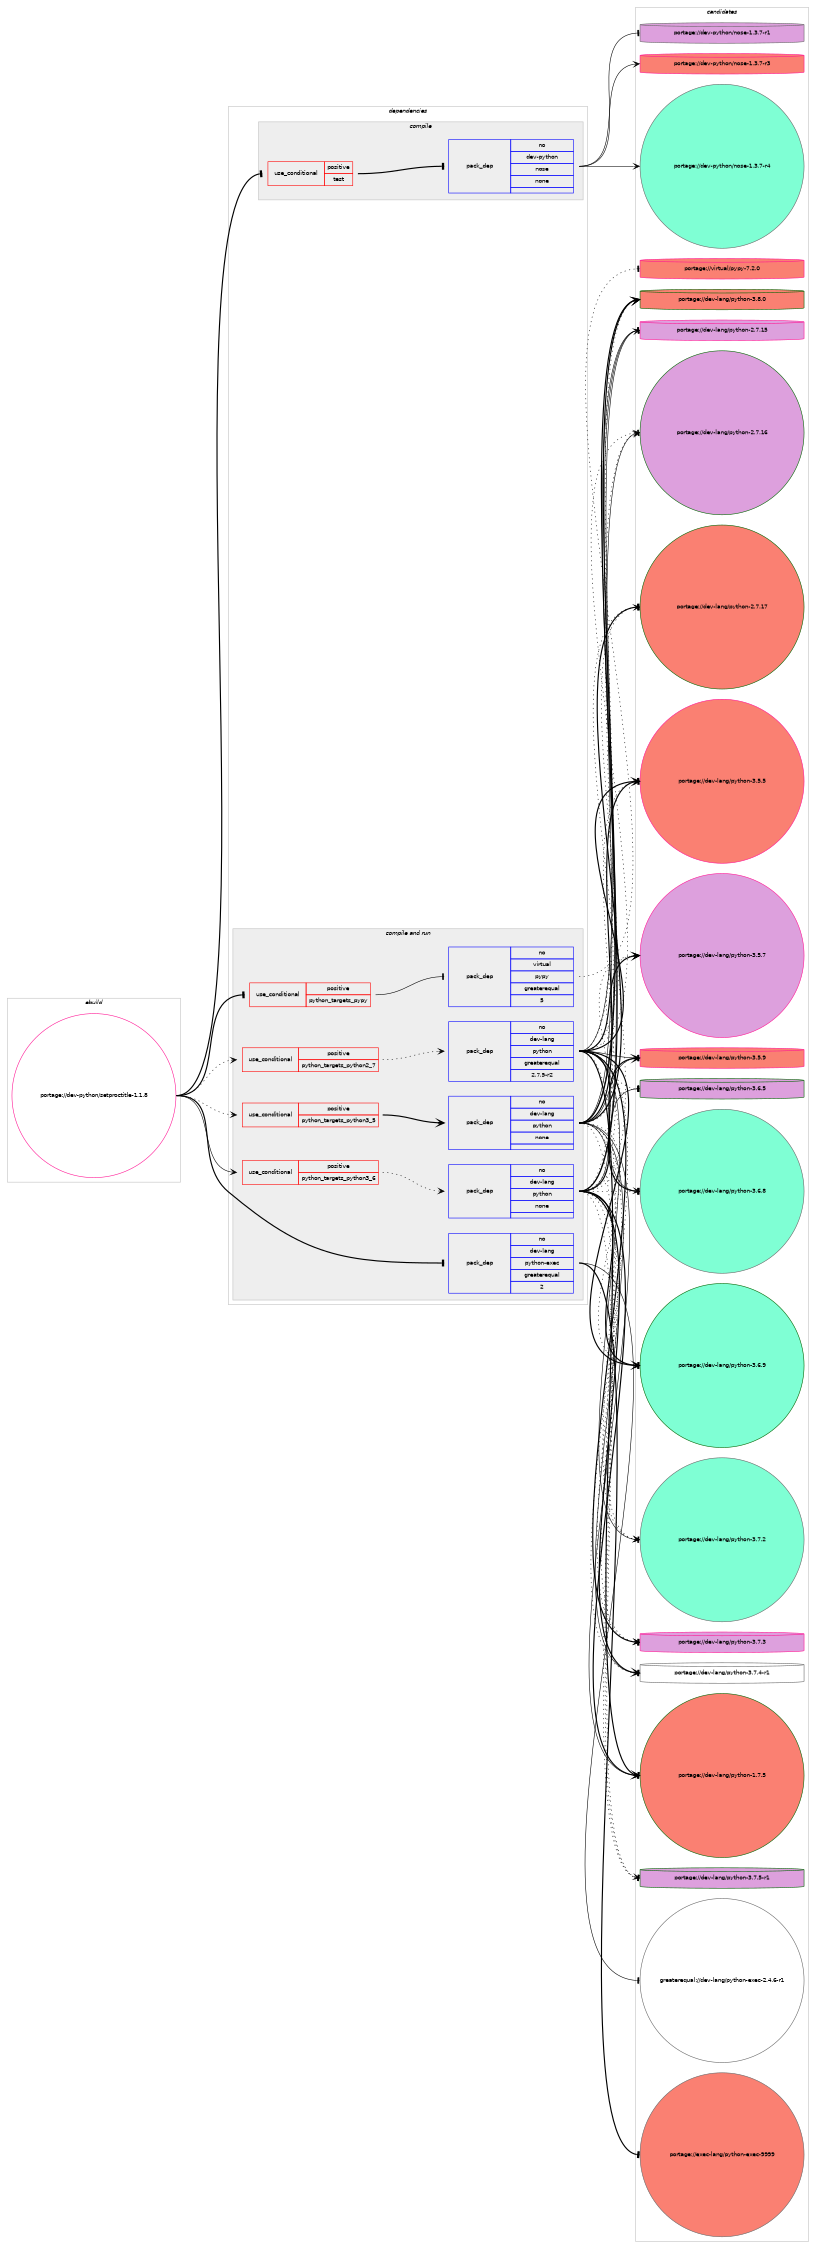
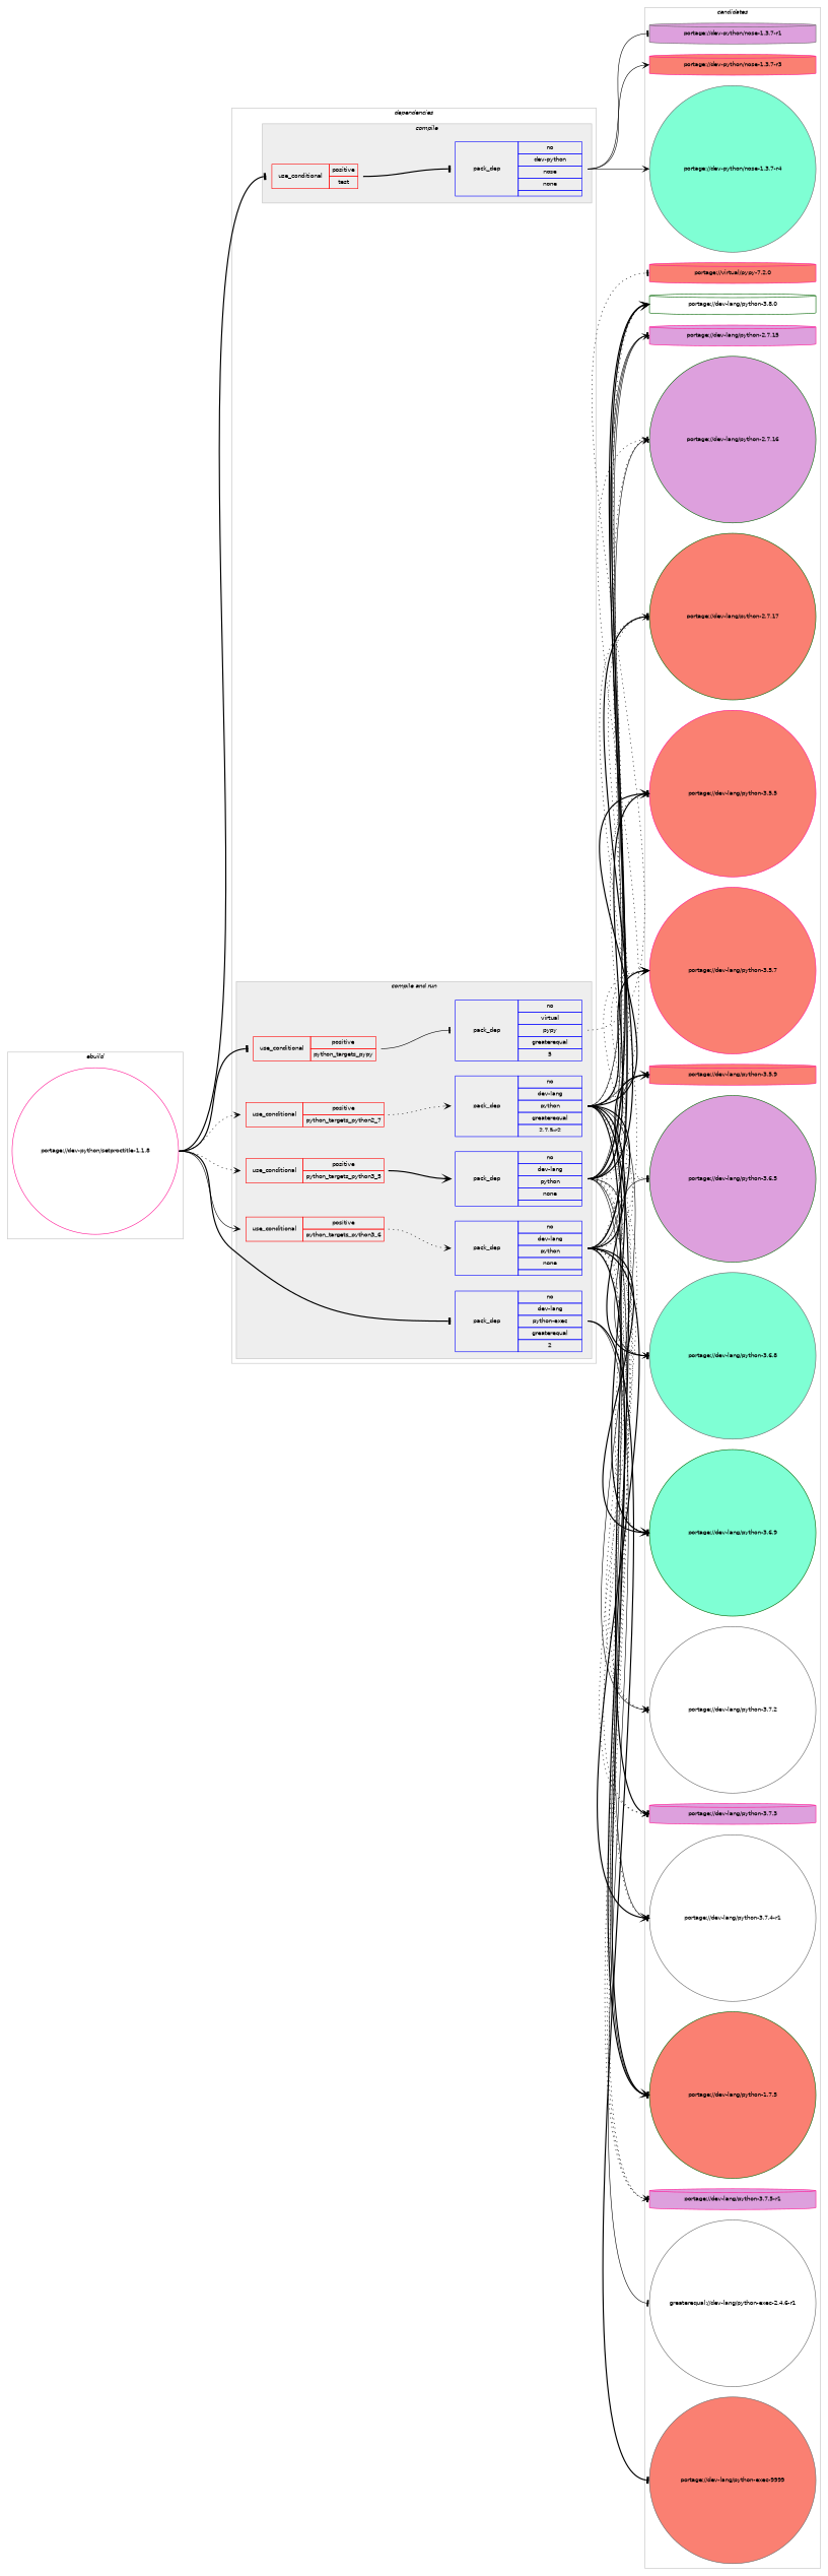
  digraph {
    compound=true
    concentrate=true
    fontname=Helvetica
    fontsize=10
    newrank=true
    rankdir=LR
    ranksep=1.5
    node [color=deeppink fontname=Helvetica fontsize=10 shape=circle style=filled]
    edge [arrowhead=vee headport=w style=dotted tailport=e weight=100]
    n1 [fillcolor=white label="portage://dev-python/setproctitle-1.1.8" width=4]
    n2 [color=blue label=<<TABLE BORDER="0" CELLBORDER="1" CELLSPACING="0" CELLPADDING="4" WIDTH="220"><TR><TD ROWSPAN="6" CELLPADDING="30">pack_dep</TD></TR><TR><TD WIDTH="110">no</TD></TR><TR><TD>dev-python</TD></TR><TR><TD>nose</TD></TR><TR><TD>none</TD></TR><TR><TD></TD></TR></TABLE>> shape=none style=""]
    n3 [color=red label=<<TABLE BORDER="0" CELLBORDER="1" CELLSPACING="0" CELLPADDING="4"><TR><TD ROWSPAN="3" CELLPADDING="10">use_conditional</TD></TR><TR><TD>positive</TD></TR><TR><TD>test</TD></TR></TABLE>> shape=none style=""]
    n4 [color=blue label=<<TABLE BORDER="0" CELLBORDER="1" CELLSPACING="0" CELLPADDING="4" WIDTH="220"><TR><TD ROWSPAN="6" CELLPADDING="30">pack_dep</TD></TR><TR><TD WIDTH="110">no</TD></TR><TR><TD>virtual</TD></TR><TR><TD>pypy</TD></TR><TR><TD>greaterequal</TD></TR><TR><TD>5</TD></TR></TABLE>> shape=none style=""]
    n5 [color=red label=<<TABLE BORDER="0" CELLBORDER="1" CELLSPACING="0" CELLPADDING="4"><TR><TD ROWSPAN="3" CELLPADDING="10">use_conditional</TD></TR><TR><TD>positive</TD></TR><TR><TD>python_targets_pypy</TD></TR></TABLE>> shape=none style=""]
    n6 [color=blue label=<<TABLE BORDER="0" CELLBORDER="1" CELLSPACING="0" CELLPADDING="4" WIDTH="220"><TR><TD ROWSPAN="6" CELLPADDING="30">pack_dep</TD></TR><TR><TD WIDTH="110">no</TD></TR><TR><TD>dev-lang</TD></TR><TR><TD>python</TD></TR><TR><TD>greaterequal</TD></TR><TR><TD>2.7.5-r2</TD></TR></TABLE>> shape=none style=""]
    n7 [color=red label=<<TABLE BORDER="0" CELLBORDER="1" CELLSPACING="0" CELLPADDING="4"><TR><TD ROWSPAN="3" CELLPADDING="10">use_conditional</TD></TR><TR><TD>positive</TD></TR><TR><TD>python_targets_python2_7</TD></TR></TABLE>> shape=none style=""]
    n8 [color=blue label=<<TABLE BORDER="0" CELLBORDER="1" CELLSPACING="0" CELLPADDING="4" WIDTH="220"><TR><TD ROWSPAN="6" CELLPADDING="30">pack_dep</TD></TR><TR><TD WIDTH="110">no</TD></TR><TR><TD>dev-lang</TD></TR><TR><TD>python</TD></TR><TR><TD>none</TD></TR><TR><TD></TD></TR></TABLE>> shape=none style=""]
    n9 [color=red label=<<TABLE BORDER="0" CELLBORDER="1" CELLSPACING="0" CELLPADDING="4"><TR><TD ROWSPAN="3" CELLPADDING="10">use_conditional</TD></TR><TR><TD>positive</TD></TR><TR><TD>python_targets_python3_5</TD></TR></TABLE>> shape=none style=""]
    n10 [color=blue label=<<TABLE BORDER="0" CELLBORDER="1" CELLSPACING="0" CELLPADDING="4" WIDTH="220"><TR><TD ROWSPAN="6" CELLPADDING="30">pack_dep</TD></TR><TR><TD WIDTH="110">no</TD></TR><TR><TD>dev-lang</TD></TR><TR><TD>python</TD></TR><TR><TD>none</TD></TR><TR><TD></TD></TR></TABLE>> shape=none style=""]
    n11 [color=red label=<<TABLE BORDER="0" CELLBORDER="1" CELLSPACING="0" CELLPADDING="4"><TR><TD ROWSPAN="3" CELLPADDING="10">use_conditional</TD></TR><TR><TD>positive</TD></TR><TR><TD>python_targets_python3_6</TD></TR></TABLE>> shape=none style=""]
    n12 [color=blue label=<<TABLE BORDER="0" CELLBORDER="1" CELLSPACING="0" CELLPADDING="4" WIDTH="220"><TR><TD ROWSPAN="6" CELLPADDING="30">pack_dep</TD></TR><TR><TD WIDTH="110">no</TD></TR><TR><TD>dev-lang</TD></TR><TR><TD>python-exec</TD></TR><TR><TD>greaterequal</TD></TR><TR><TD>2</TD></TR></TABLE>> shape=none style=""]
    n13 [color=gray40 fillcolor=plum label="portage://dev-python/nose-1.3.7-r1" shape=cylinder width=4]
    n14 [fillcolor=salmon label="portage://dev-python/nose-1.3.7-r3" shape=cylinder width=4]
    n15 [color=gray40 fillcolor=aquamarine label="portage://dev-python/nose-1.3.7-r4" width=4]
    n16 [fillcolor=salmon label="portage://virtual/pypy-7.2.0" shape=cylinder width=4]
    n17 [fillcolor=plum label="portage://dev-lang/python-2.7.15" shape=cylinder width=4]
    n18 [color=darkgreen fillcolor=plum label="portage://dev-lang/python-2.7.16" width=4]
    n19 [color=darkgreen fillcolor=salmon label="portage://dev-lang/python-2.7.17" width=4]
    n20 [fillcolor=salmon label="portage://dev-lang/python-3.5.5" width=4]
-   n21 [fillcolor=plum label="portage://dev-lang/python-3.5.7" width=4]
+   n21 [fillcolor=salmon label="portage://dev-lang/python-3.5.7" width=4]
    n22 [fillcolor=salmon label="portage://dev-lang/python-3.5.9" shape=cylinder width=4]
-   n23 [color=darkgreen fillcolor=plum label="portage://dev-lang/python-3.6.5" shape=cylinder width=4]
+   n23 [color=darkgreen fillcolor=plum label="portage://dev-lang/python-3.6.5" width=4]
    n24 [color=gray40 fillcolor=aquamarine label="portage://dev-lang/python-3.6.8" width=4]
    n25 [color=darkgreen fillcolor=aquamarine label="portage://dev-lang/python-3.6.9" width=4]
-   n26 [color=gray40 fillcolor=aquamarine label="portage://dev-lang/python-3.7.2" width=4]
+   n26 [color=gray40 fillcolor=white label="portage://dev-lang/python-3.7.2" width=4]
    n27 [fillcolor=plum label="portage://dev-lang/python-3.7.3" shape=cylinder width=4]
-   n28 [color=gray40 fillcolor=white label="portage://dev-lang/python-3.7.4-r1" shape=cylinder width=4]
+   n28 [color=gray40 fillcolor=white label="portage://dev-lang/python-3.7.4-r1" width=4]
    n29 [color=darkgreen fillcolor=salmon label="portage://dev-lang/python-1.7.5" width=4]
-   n30 [color=darkgreen fillcolor=plum label="portage://dev-lang/python-3.7.5-r1" shape=cylinder width=4]
-   n31 [color=darkgreen fillcolor=salmon label="portage://dev-lang/python-3.8.0" shape=cylinder width=4]
+   n30 [fillcolor=plum label="portage://dev-lang/python-3.7.5-r1" shape=cylinder width=4]
+   n31 [color=darkgreen fillcolor=white label="portage://dev-lang/python-3.8.0" shape=cylinder width=4]
    n32 [color=gray40 fillcolor=white label="greaterequal://dev-lang/python-exec-2.4.6-r1" width=4]
-   n33 [color=gray40 fillcolor=salmon label="portage://exec-lang/python-exec-9999" width=4]
+   n33 [color=gray40 fillcolor=salmon label="portage://dev-lang/python-exec-9999" width=4]
    subgraph cluster_1 {
      color=gray
      label=<<i>dependencies</i>>
      subgraph cluster_2 {
        color=gray
        fillcolor="#eeeeee"
        label=<<i>compile</i>>
        style=filled
        subgraph sub_3 {
          color=gray
          fillcolor="#eeeeee"
          label=<<i>compile</i>>
          style=filled
          n3
          subgraph sub_4 {
            color=gray
            fillcolor="#eeeeee"
            label=<<i>compile</i>>
            style=filled
            n2
          }
        }
      }
      subgraph cluster_5 {
        color=gray
        fillcolor="#eeeeee"
        label=<<i>compile and run</i>>
        style=filled
        subgraph sub_6 {
          color=gray
          fillcolor="#eeeeee"
          label=<<i>compile and run</i>>
          style=filled
          n5
          subgraph sub_7 {
            color=gray
            fillcolor="#eeeeee"
            label=<<i>compile and run</i>>
            style=filled
            n4
          }
        }
        subgraph sub_8 {
          color=gray
          fillcolor="#eeeeee"
          label=<<i>compile and run</i>>
          style=filled
          n7
          subgraph sub_9 {
            color=gray
            fillcolor="#eeeeee"
            label=<<i>compile and run</i>>
            style=filled
            n6
          }
        }
        subgraph sub_10 {
          color=gray
          fillcolor="#eeeeee"
          label=<<i>compile and run</i>>
          style=filled
          n9
          subgraph sub_11 {
            color=gray
            fillcolor="#eeeeee"
            label=<<i>compile and run</i>>
            style=filled
            n8
          }
        }
        subgraph sub_12 {
          color=gray
          fillcolor="#eeeeee"
          label=<<i>compile and run</i>>
          style=filled
          n11
          subgraph sub_13 {
            color=gray
            fillcolor="#eeeeee"
            label=<<i>compile and run</i>>
            style=filled
            n10
          }
        }
        subgraph sub_14 {
          color=gray
          fillcolor="#eeeeee"
          label=<<i>compile and run</i>>
          style=filled
          n12
        }
      }
      subgraph cluster_15 {
        color=gray
        fillcolor="#eeeeee"
        label=<<i>run</i>>
        style=filled
      }
    }
    subgraph cluster_16 {
      color=gray
      label=<<i>ebuild</i>>
      rank=same
      n1
    }
    subgraph cluster_17 {
      color=gray
      label=<<i>candidates</i>>
      rank=same
      subgraph sub_18 {
        color=black
        label=<<i>candidates</i>>
        nodesep=1
        rank=same
        n13
        n14
        n15
      }
      subgraph sub_19 {
        color=black
        label=<<i>candidates</i>>
        nodesep=1
        rank=same
        n16
      }
      subgraph sub_20 {
        color=black
        label=<<i>candidates</i>>
        nodesep=1
        rank=same
        n17
        n18
        n19
        n20
        n21
        n22
        n23
        n24
        n25
        n26
        n27
        n28
        n29
        n30
        n31
      }
      subgraph sub_21 {
        color=black
        label=<<i>candidates</i>>
        nodesep=1
        rank=same
        n17
        n18
        n19
        n20
        n21
        n22
        n23
        n24
        n25
        n26
        n27
        n28
        n29
        n30
        n31
      }
      subgraph sub_22 {
        color=black
        label=<<i>candidates</i>>
        nodesep=1
        rank=same
        n17
        n18
        n19
        n20
        n21
        n22
        n23
        n24
        n25
        n26
        n27
        n28
        n29
        n30
        n31
      }
      subgraph sub_23 {
        color=black
        label=<<i>candidates</i>>
        nodesep=1
        rank=same
        n32
        n33
      }
    }
    n1 -> n3 [arrowhead=tee style=bold weight=20]
    n1 -> n5 [arrowhead=tee style=bold weight=20]
    n1 -> n7 [weight=20]
    n1 -> n9 [weight=20]
    n1 -> n11 [style=solid weight=20]
    n1 -> n12 [arrowhead=tee style=bold weight=20]
    n2 -> n13 [arrowhead=tee style=solid]
    n2 -> n14 [style=solid]
    n2 -> n15 [style=solid]
    n3 -> n2 [arrowhead=tee style=bold weight=20]
    n4 -> n16 [arrowhead=tee]
    n5 -> n4 [arrowhead=tee style=solid weight=20]
    n6 -> n17 [arrowhead=tee style=solid]
    n6 -> n18
    n6 -> n19 [arrowhead=tee]
    n6 -> n20 [style=bold]
    n6 -> n21 [style=bold]
    n6 -> n22 [arrowhead=tee style=solid]
    n6 -> n23 [arrowhead=tee]
    n6 -> n24 [arrowhead=tee style=bold]
    n6 -> n25 [style=bold]
    n6 -> n26 [arrowhead=tee style=solid]
    n6 -> n27 [arrowhead=tee style=bold]
    n6 -> n28 [arrowhead=tee]
    n6 -> n29 [arrowhead=tee style=bold]
    n6 -> n30 [arrowhead=tee]
    n6 -> n31
    n7 -> n6 [weight=20]
    n8 -> n17 [style=solid]
    n8 -> n18 [style=solid]
    n8 -> n19 [arrowhead=tee style=bold]
    n8 -> n20 [arrowhead=tee style=bold]
    n8 -> n21
    n8 -> n22 [arrowhead=tee style=solid]
    n8 -> n23 [arrowhead=tee]
    n8 -> n24 [style=solid]
    n8 -> n25
    n8 -> n26
    n8 -> n27
    n8 -> n28 [arrowhead=tee style=solid]
    n8 -> n29 [style=solid]
    n8 -> n30
    n8 -> n31 [style=bold]
    n9 -> n8 [style=bold weight=20]
    n10 -> n17 [arrowhead=tee style=solid]
    n10 -> n18 [arrowhead=tee]
    n10 -> n19
    n10 -> n20
    n10 -> n21
    n10 -> n22 [style=bold]
    n10 -> n23 [arrowhead=tee style=solid]
    n10 -> n24 [arrowhead=tee]
    n10 -> n25 [arrowhead=tee style=bold]
    n10 -> n26
    n10 -> n27
    n10 -> n28 [style=bold]
    n10 -> n29 [style=bold]
    n10 -> n30 [arrowhead=tee]
    n10 -> n31 [style=bold]
    n11 -> n10 [weight=20]
    n12 -> n32 [arrowhead=tee style=solid]
    n12 -> n33 [arrowhead=tee style=bold]
  }
